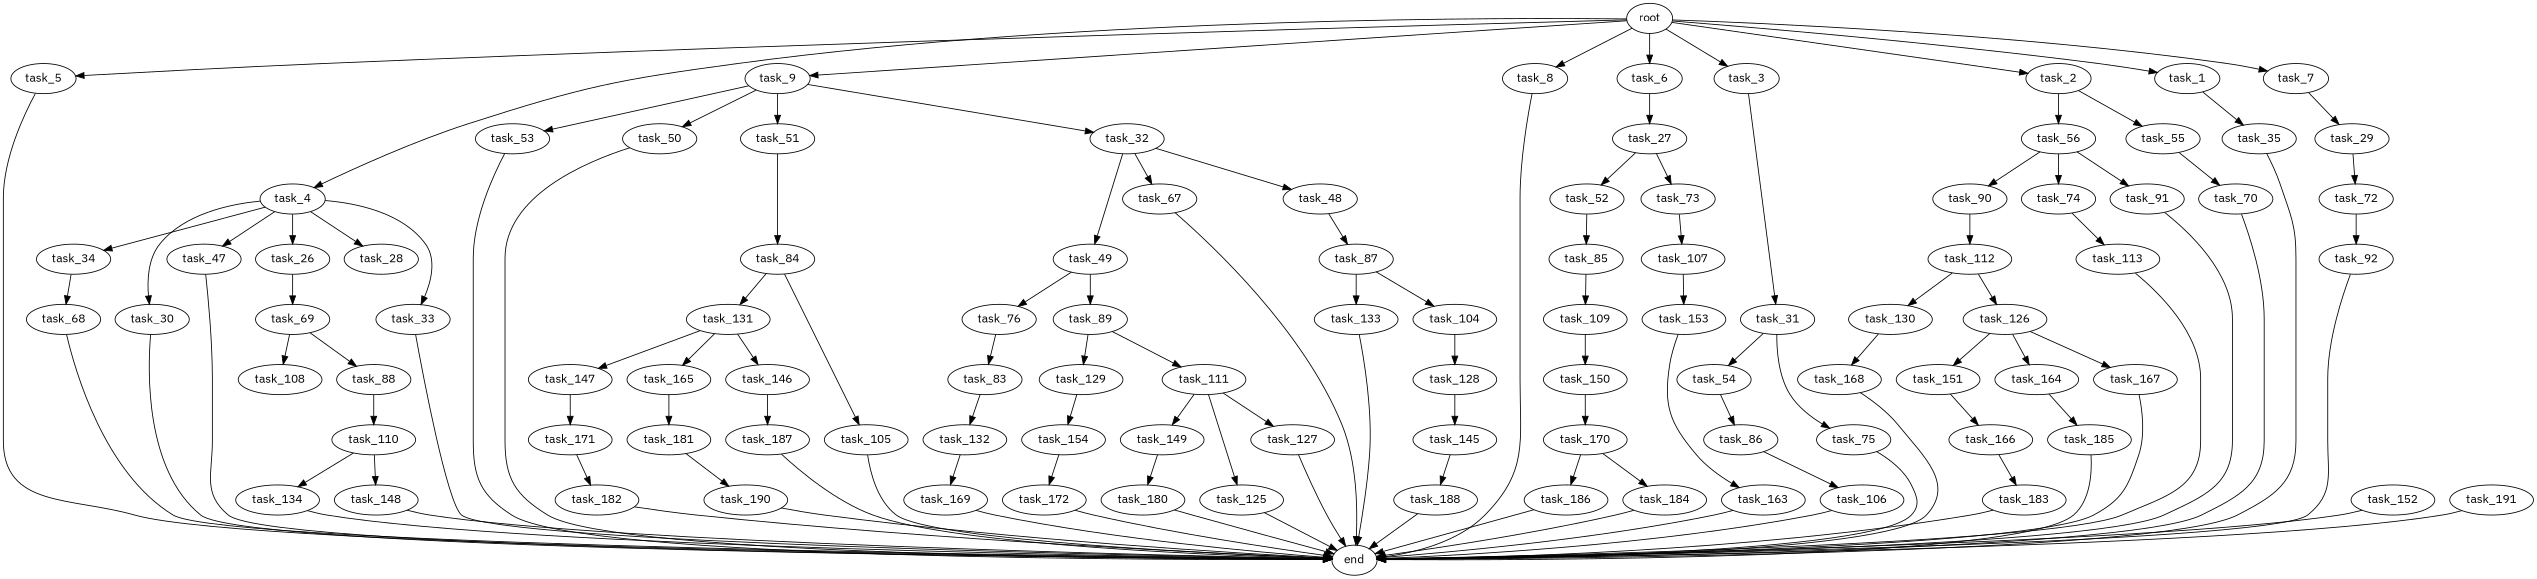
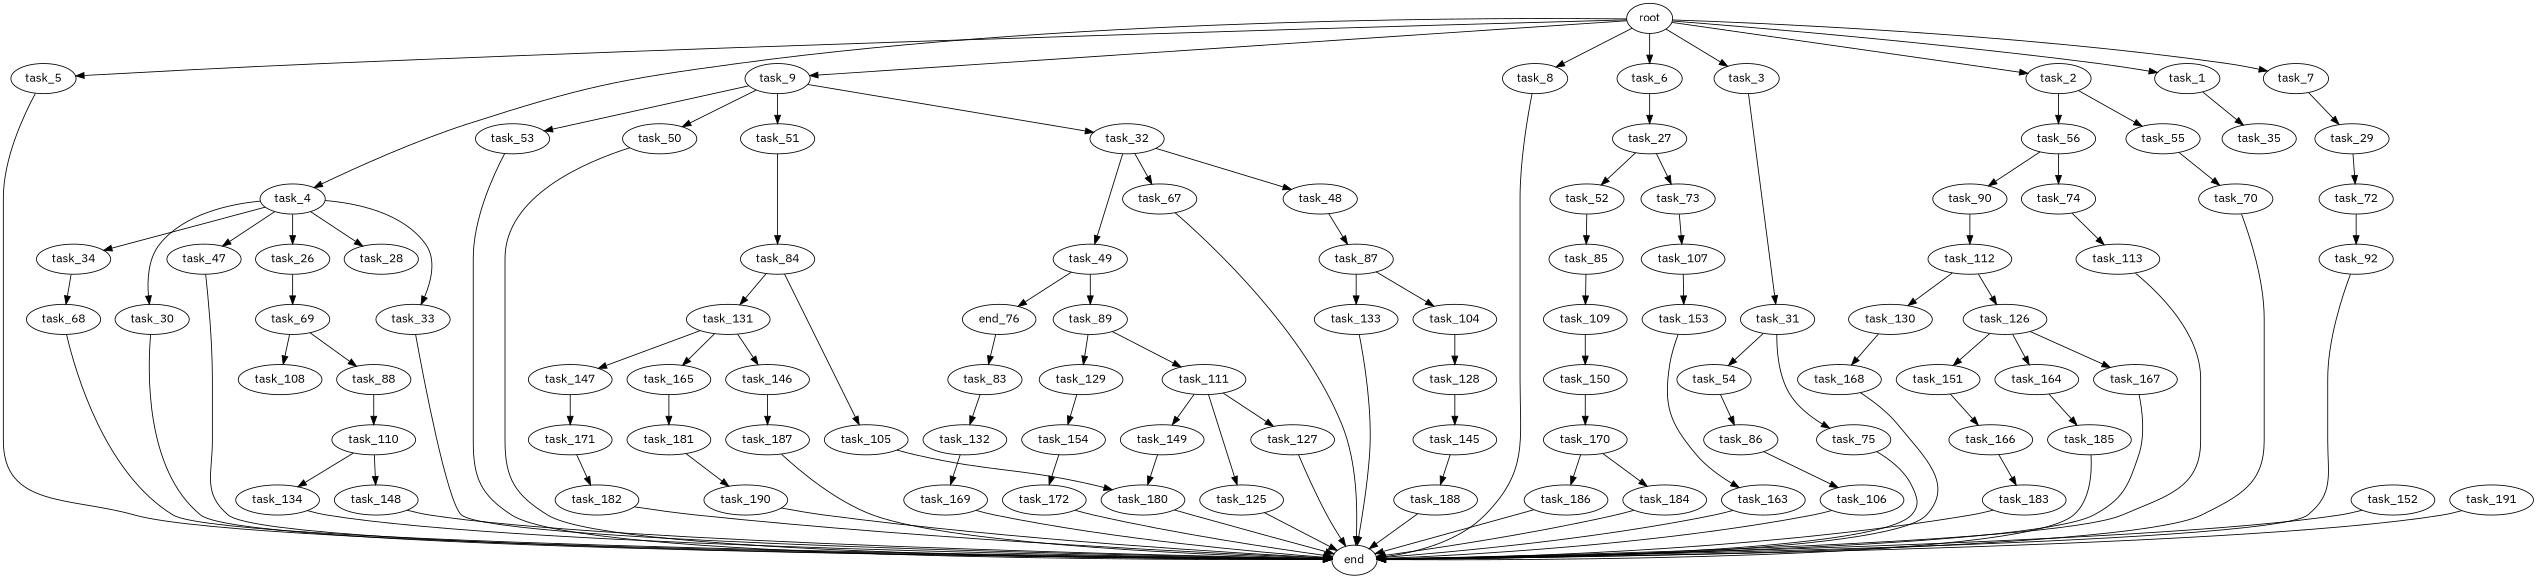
  digraph {
    fontname="IBM Plex Sans"
    node [fontname="IBM Plex Sans"]
    edge [fontname="IBM Plex Sans"]
    task_129
    task_154
    task_172
    end
    task_149
    task_180
    task_68
    task_50
-   task_91
    task_83
    task_132
    task_169
    task_185
    task_187
    task_5
    task_4
    task_26
    task_28
    task_33
    task_34
    task_30
    task_47
    task_69
    task_27
    task_52
    task_73
    task_85
    task_107
    task_112
    task_130
    task_126
    task_168
    task_167
    task_151
    task_164
    task_147
    task_171
    task_182
    task_90
    task_31
    task_75
    task_54
    task_86
    task_88
    task_108
    task_190
    task_51
    task_84
    task_105
    task_131
    task_55
    task_70
    task_110
    task_134
    task_148
    task_9
    task_32
    task_53
    task_48
    task_49
    task_67
    task_106
    task_56
    task_74
    task_113
    task_153
    task_163
    task_8
    task_152
    task_181
    task_166
    task_183
    task_188
    task_150
    task_170
    task_186
    task_184
    task_109
    task_165
    task_146
    task_104
    task_128
    task_145
    task_6
    task_3
    task_111
    task_125
    task_127
    task_191
    task_87
    task_133
-   task_76
+   task_76 [label=end_76]
    task_89
    task_2
    task_1
    task_35
    task_72
    task_92
    task_29
    task_7
    root
    task_129 -> task_154
    task_154 -> task_172
    task_172 -> end
    task_149 -> task_180
    task_180 -> end
    task_68 -> end
    task_50 -> end
-   task_91 -> end
    task_83 -> task_132
    task_132 -> task_169
    task_169 -> end
    task_185 -> end
    task_187 -> end
    task_5 -> end
    task_4 -> task_26
    task_4 -> task_28
    task_4 -> task_33
    task_4 -> task_34
    task_4 -> task_30
    task_4 -> task_47
    task_26 -> task_69
    task_33 -> end
    task_34 -> task_68
    task_30 -> end
    task_47 -> end
    task_69 -> task_88
    task_69 -> task_108
    task_27 -> task_52
    task_27 -> task_73
    task_52 -> task_85
    task_73 -> task_107
    task_85 -> task_109
    task_107 -> task_153
    task_112 -> task_130
    task_112 -> task_126
    task_130 -> task_168
    task_126 -> task_167
    task_126 -> task_151
    task_126 -> task_164
    task_168 -> end
    task_167 -> end
    task_151 -> task_166
    task_164 -> task_185
    task_147 -> task_171
    task_171 -> task_182
    task_182 -> end
    task_90 -> task_112
    task_31 -> task_75
    task_31 -> task_54
    task_75 -> end
    task_54 -> task_86
    task_86 -> task_106
    task_88 -> task_110
    task_190 -> end
    task_51 -> task_84
    task_84 -> task_105
    task_84 -> task_131
-   task_105 -> end
+   task_105 -> task_180
    task_131 -> task_147
    task_131 -> task_165
    task_131 -> task_146
    task_55 -> task_70
    task_70 -> end
    task_110 -> task_134
    task_110 -> task_148
    task_134 -> end
    task_148 -> end
    task_9 -> task_50
    task_9 -> task_51
    task_9 -> task_32
    task_9 -> task_53
    task_32 -> task_48
    task_32 -> task_49
    task_32 -> task_67
    task_53 -> end
    task_48 -> task_87
    task_49 -> task_76
    task_49 -> task_89
    task_67 -> end
    task_106 -> end
-   task_56 -> task_91
    task_56 -> task_90
    task_56 -> task_74
    task_74 -> task_113
    task_113 -> end
    task_153 -> task_163
    task_163 -> end
    task_8 -> end
    task_152 -> end
    task_181 -> task_190
    task_166 -> task_183
    task_183 -> end
    task_188 -> end
    task_150 -> task_170
    task_170 -> task_186
    task_170 -> task_184
    task_186 -> end
    task_184 -> end
    task_109 -> task_150
    task_165 -> task_181
    task_146 -> task_187
    task_104 -> task_128
    task_128 -> task_145
    task_145 -> task_188
    task_6 -> task_27
    task_3 -> task_31
    task_111 -> task_149
    task_111 -> task_125
    task_111 -> task_127
    task_125 -> end
    task_127 -> end
    task_191 -> end
    task_87 -> task_104
    task_87 -> task_133
    task_133 -> end
    task_76 -> task_83
    task_89 -> task_129
    task_89 -> task_111
    task_2 -> task_55
    task_2 -> task_56
    task_1 -> task_35
-   task_35 -> end
    task_72 -> task_92
    task_92 -> end
    task_29 -> task_72
    task_7 -> task_29
    root -> task_5
    root -> task_4
    root -> task_9
    root -> task_8
    root -> task_6
    root -> task_3
    root -> task_2
    root -> task_1
    root -> task_7
  }
